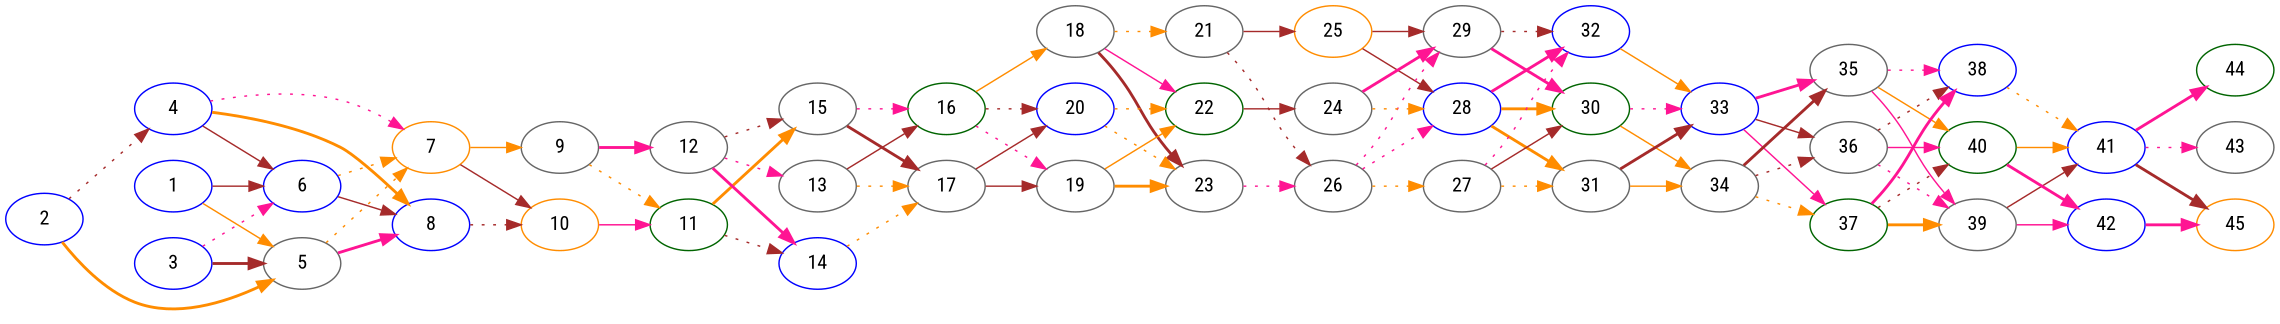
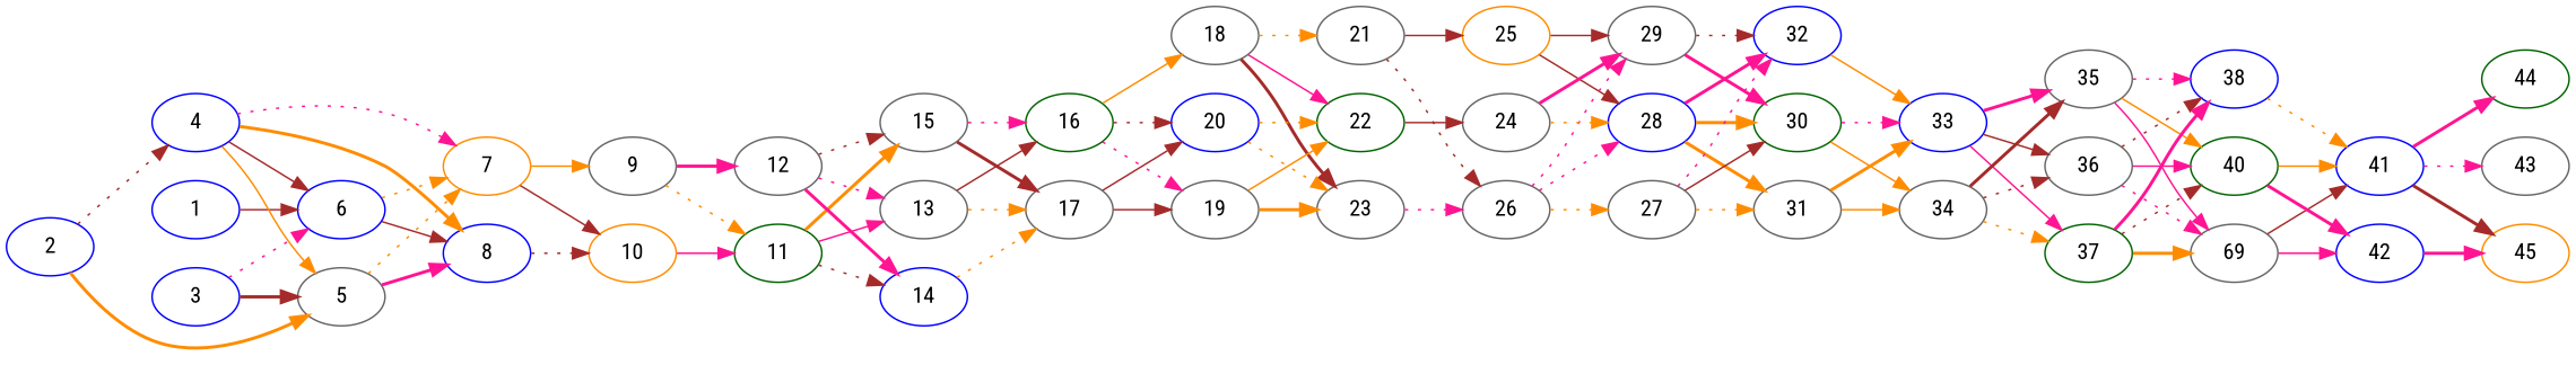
  digraph {
    fontname="Roboto Condensed"
    rankdir=LR
    node [alpha=0.07 color=gray40 fontname="Roboto Condensed"]
    edge [color=deeppink fontname="Roboto Condensed" style=dotted]
    1 [alpha=0.14 color=blue expect_size=40954880]
    5 [alpha=0.12 expect_size=24891392]
    6 [alpha=0.12 color=blue expect_size=19699712]
    7 [alpha=0.01 color=darkorange expect_size=34839552]
    8 [alpha=0.00 color=blue expect_size=19894272]
    9 [alpha=0.05 expect_size=17856512]
    10 [alpha=0.12 color=darkorange expect_size=46803968]
    2 [color=blue expect_size=16297984]
    4 [alpha=0.17 color=blue expect_size=6320128]
    3 [alpha=0.08 color=blue expect_size=26253312]
    11 [alpha=0.00 color=darkgreen expect_size=28197888]
    12 [alpha=0.05 expect_size=14740480]
    13 [alpha=0.05 expect_size=31763456]
    14 [alpha=0.06 color=blue expect_size=49459200]
    15 [expect_size=42394624]
    16 [alpha=0.15 color=darkgreen expect_size=23719936]
    17 [alpha=0.17 expect_size=5625856]
    18 [alpha=0.09 expect_size=8516608]
    19 [alpha=0.16 expect_size=9224192]
    20 [alpha=0.17 color=blue expect_size=21447680]
    21 [alpha=0.13 expect_size=50576384]
    22 [alpha=0.13 color=darkgreen expect_size=50592768]
    23 [alpha=0.03 expect_size=14981120]
    25 [alpha=0.11 color=darkorange expect_size=41515008]
    26 [alpha=0.16 expect_size=9957376]
    24 [alpha=0.13 expect_size=26524672]
    28 [alpha=0.16 color=blue expect_size=38823936]
    29 [alpha=0.05 expect_size=11862016]
    27 [alpha=0.13 expect_size=46461952]
    30 [alpha=0.11 color=darkgreen expect_size=49169408]
    31 [expect_size=41331712]
    32 [color=blue expect_size=24062976]
    33 [alpha=0.18 color=blue expect_size=8418304]
    34 [alpha=0.08 expect_size=15409152]
    35 [alpha=0.14 expect_size=46113792]
    36 [expect_size=25807872]
    37 [alpha=0.01 color=darkgreen expect_size=16137216]
    38 [alpha=0.16 color=blue expect_size=46696448]
-   39 [alpha=0.13 expect_size=37767168]
+   39 [alpha=0.13 expect_size=37767168 label=69]
    40 [alpha=0.17 color=darkgreen expect_size=49147904]
    41 [alpha=0.20 color=blue expect_size=28029952]
    42 [alpha=0.02 color=blue expect_size=44554240]
    43 [alpha=0.08 expect_size=13847552]
    44 [alpha=0.03 color=darkgreen expect_size=9616384]
    45 [alpha=0.14 color=darkorange expect_size=28890112]
-   1 -> 5 [color=darkorange style=solid]
+   4 -> 5 [color=darkorange style=solid]
    1 -> 6 [color=brown style=solid]
    5 -> 7 [color=darkorange]
    5 -> 8 [style=bold]
    6 -> 7 [color=darkorange]
    6 -> 8 [color=brown style=solid]
    7 -> 9 [color=darkorange style=solid]
    7 -> 10 [color=brown style=solid]
    8 -> 10 [color=brown]
    9 -> 11 [color=darkorange]
    9 -> 12 [style=bold]
    10 -> 11 [style=solid]
    2 -> 5 [color=darkorange style=bold]
    2 -> 4 [color=brown]
    4 -> 6 [color=brown style=solid]
    4 -> 7
    4 -> 8 [color=darkorange style=bold]
    3 -> 5 [color=brown style=bold]
    3 -> 6
+   11 -> 13 [style=solid]
    11 -> 14 [color=brown]
    11 -> 15 [color=darkorange style=bold]
    12 -> 13
    12 -> 14 [style=bold]
    12 -> 15 [color=brown]
    13 -> 16 [color=brown style=solid]
    13 -> 17 [color=darkorange]
    14 -> 17 [color=darkorange]
    15 -> 16
    15 -> 17 [color=brown style=bold]
    16 -> 18 [color=darkorange style=solid]
    16 -> 19
    16 -> 20 [color=brown]
    17 -> 19 [color=brown style=solid]
    17 -> 20 [color=brown style=solid]
    18 -> 21 [color=darkorange]
    18 -> 22 [style=solid]
    18 -> 23 [color=brown style=bold]
    19 -> 22 [color=darkorange style=solid]
    19 -> 23 [color=darkorange style=bold]
    20 -> 22 [color=darkorange]
    20 -> 23 [color=darkorange]
    21 -> 25 [color=brown style=solid]
    21 -> 26 [color=brown]
    22 -> 24 [color=brown style=solid]
    23 -> 26
    25 -> 28 [color=brown style=solid]
    25 -> 29 [color=brown style=solid]
    26 -> 28
    26 -> 29
    26 -> 27 [color=darkorange]
    24 -> 28 [color=darkorange]
    24 -> 29 [style=bold]
    28 -> 30 [color=darkorange style=bold]
    28 -> 31 [color=darkorange style=bold]
    28 -> 32 [style=bold]
    29 -> 30 [style=bold]
    29 -> 32 [color=brown]
    27 -> 30 [color=brown style=solid]
    27 -> 31 [color=darkorange]
    27 -> 32
    30 -> 33
    30 -> 34 [color=darkorange style=solid]
-   31 -> 33 [color=brown style=bold]
+   31 -> 33 [color=darkorange style=bold]
    31 -> 34 [color=darkorange style=solid]
    32 -> 33 [color=darkorange style=solid]
    33 -> 35 [style=bold]
    33 -> 36 [color=brown style=solid]
    33 -> 37 [style=solid]
    34 -> 35 [color=brown style=bold]
    34 -> 36 [color=brown]
    34 -> 37 [color=darkorange]
    35 -> 38
    35 -> 39 [style=solid]
    35 -> 40 [color=darkorange style=solid]
    36 -> 38 [color=brown]
    36 -> 39
    36 -> 40 [style=solid]
    37 -> 38 [style=bold]
    37 -> 39 [color=darkorange style=bold]
    37 -> 40 [color=brown]
    38 -> 41 [color=darkorange]
    39 -> 41 [color=brown style=solid]
    39 -> 42 [style=solid]
    40 -> 41 [color=darkorange style=solid]
    40 -> 42 [style=bold]
    41 -> 43
    41 -> 44 [style=bold]
    41 -> 45 [color=brown style=bold]
    42 -> 45 [style=bold]
  }
